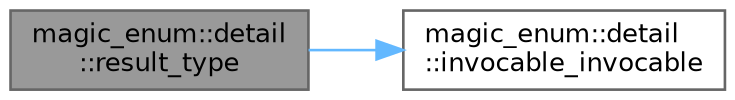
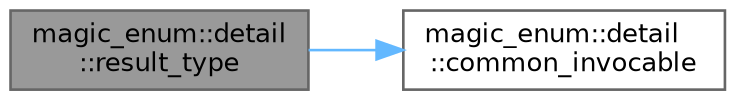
  digraph {
    rankdir=LR
    node [fontname=Helvetica fontsize=10 shape=box style=filled]
    n1 [color=gray40 fillcolor=grey60 fontcolor=black height=0.2 label="magic_enum::detail\l::result_type" width=0.4]
-   n2 [color=grey40 fillcolor=white height=0.2 label="magic_enum::detail\l::invocable_invocable" width=0.4]
+   n2 [color=grey40 fillcolor=white height=0.2 label="magic_enum::detail\l::common_invocable" width=0.4]
    n1 -> n2 [color=steelblue1 fontname=Helvetica fontsize=10 labelfontname=Helvetica labelfontsize=10 style=solid]
  }
